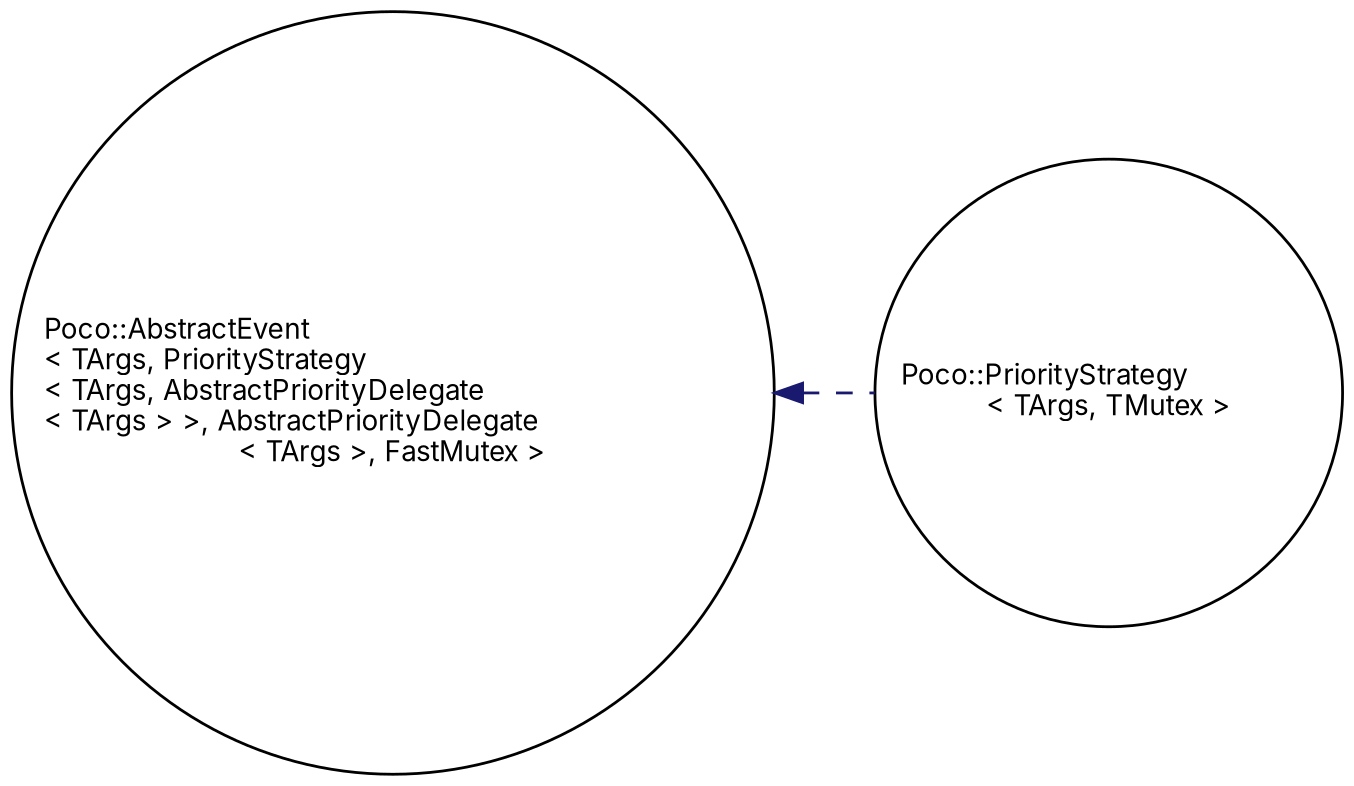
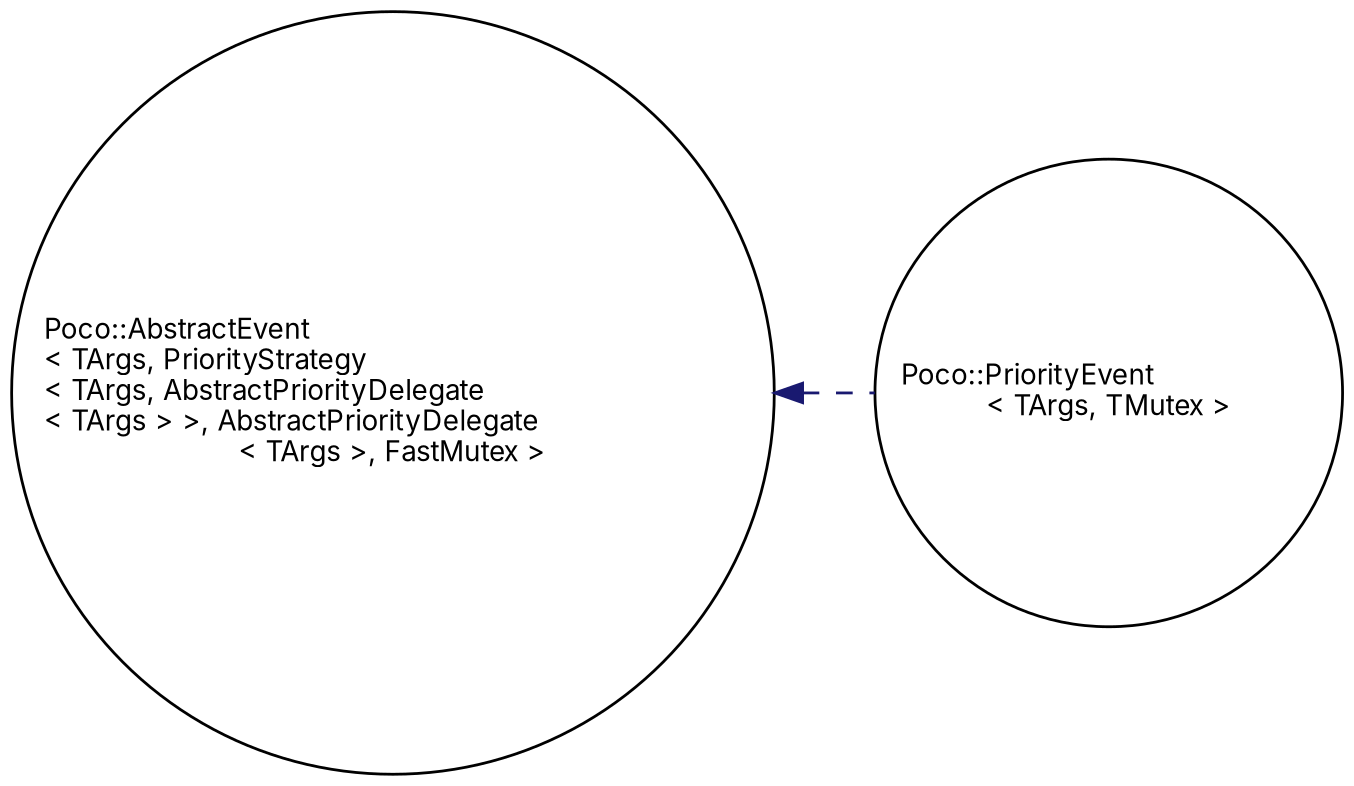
  digraph {
    rankdir=LR
    fontname=Inter
    node [color=black fillcolor=white fontname=Inter fontsize=10 shape=circle style=filled]
    n1 [height=0.2 label="Poco::AbstractEvent\l\< TArgs, PriorityStrategy\l\< TArgs, AbstractPriorityDelegate\l\< TArgs \> \>, AbstractPriorityDelegate\l\< TArgs \>, FastMutex \>" width=0.4]
-   n2 [height=0.2 label="Poco::PriorityStrategy\l\< TArgs, TMutex \>" width=0.4]
+   n2 [height=0.2 label="Poco::PriorityEvent\l\< TArgs, TMutex \>" width=0.4]
    n1 -> n2 [color=midnightblue dir=back fontname=Inter fontsize=10 labelfontname=Helvetica labelfontsize=10 style=dashed]
  }
